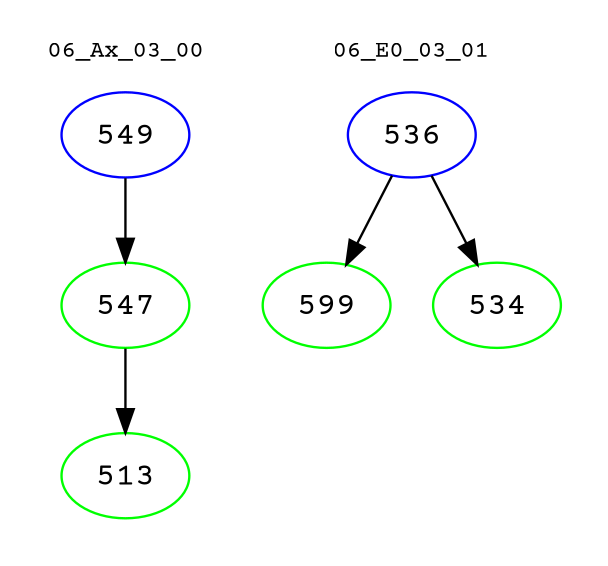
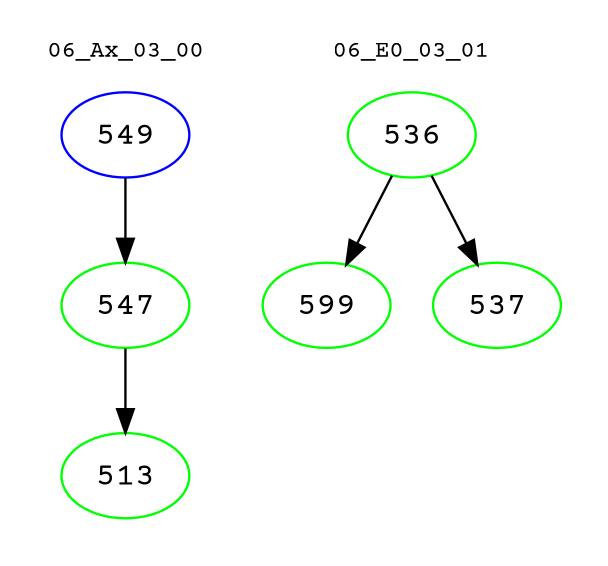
  digraph {
    fontname="Courier Prime"
    node [color=green fontname="Courier Prime"]
    edge [color=black fontname="Courier Prime"]
    n1 [color=blue label=549]
    n2 [label=513]
    n3 [label=547]
-   n4 [color=blue label=536]
+   n4 [label=536]
    n5 [label=599]
-   n6 [label=534]
+   n6 [label=537]
    subgraph cluster_1 {
      color=white
      fontsize=10
      label="06_Ax_03_00"
      n1
      n2
      n3
    }
    subgraph cluster_2 {
      color=white
      fontsize=10
      label="06_E0_03_01"
      n4
      n5
      n6
    }
    n1 -> n3
    n3 -> n2
    n4 -> n5
    n4 -> n6
  }
